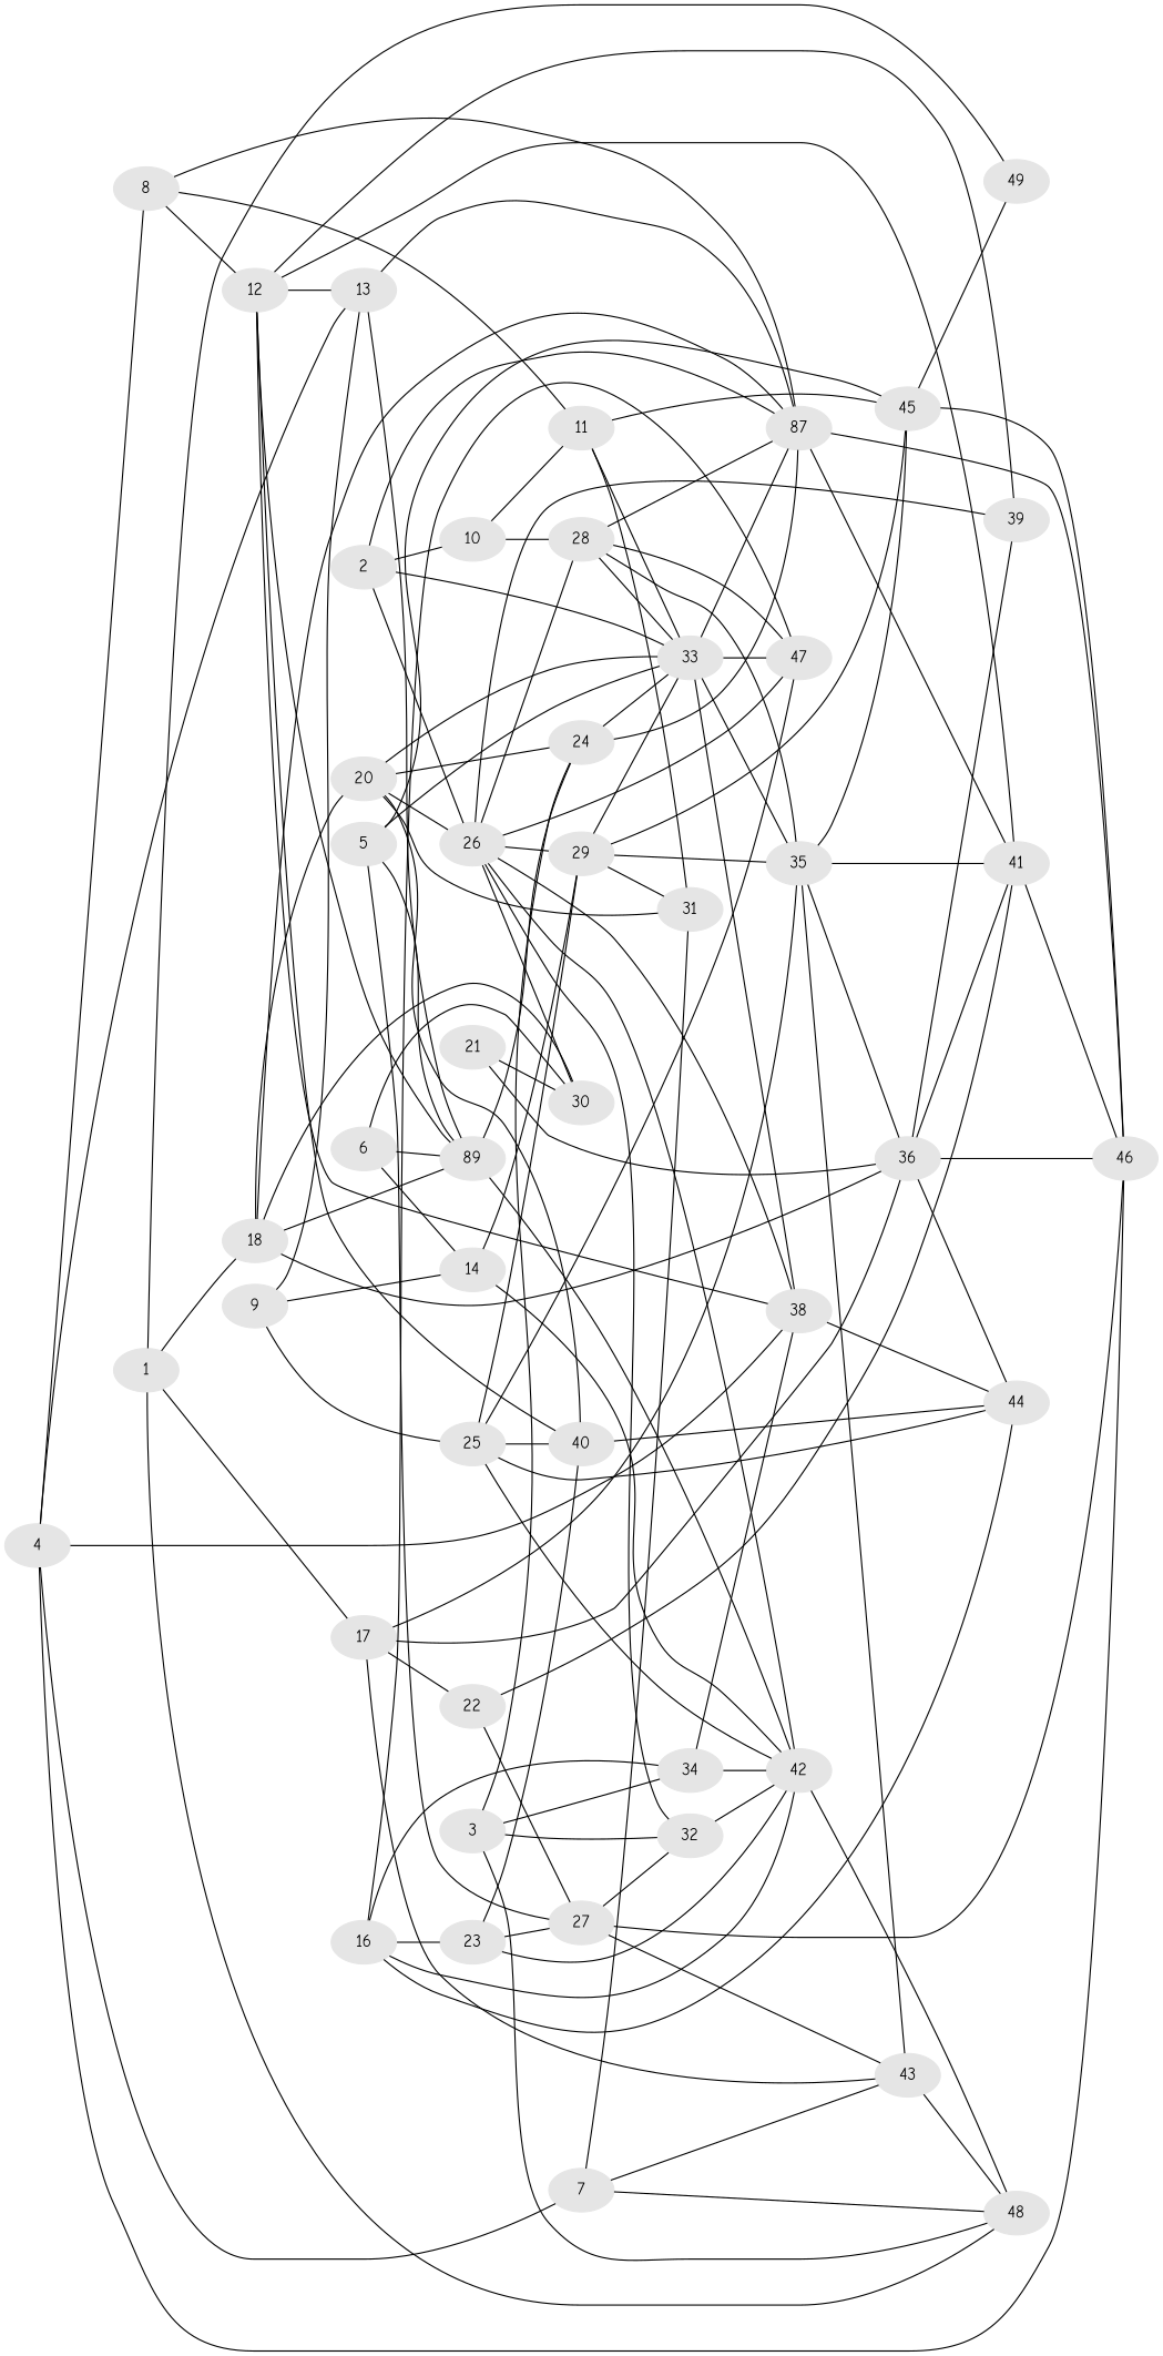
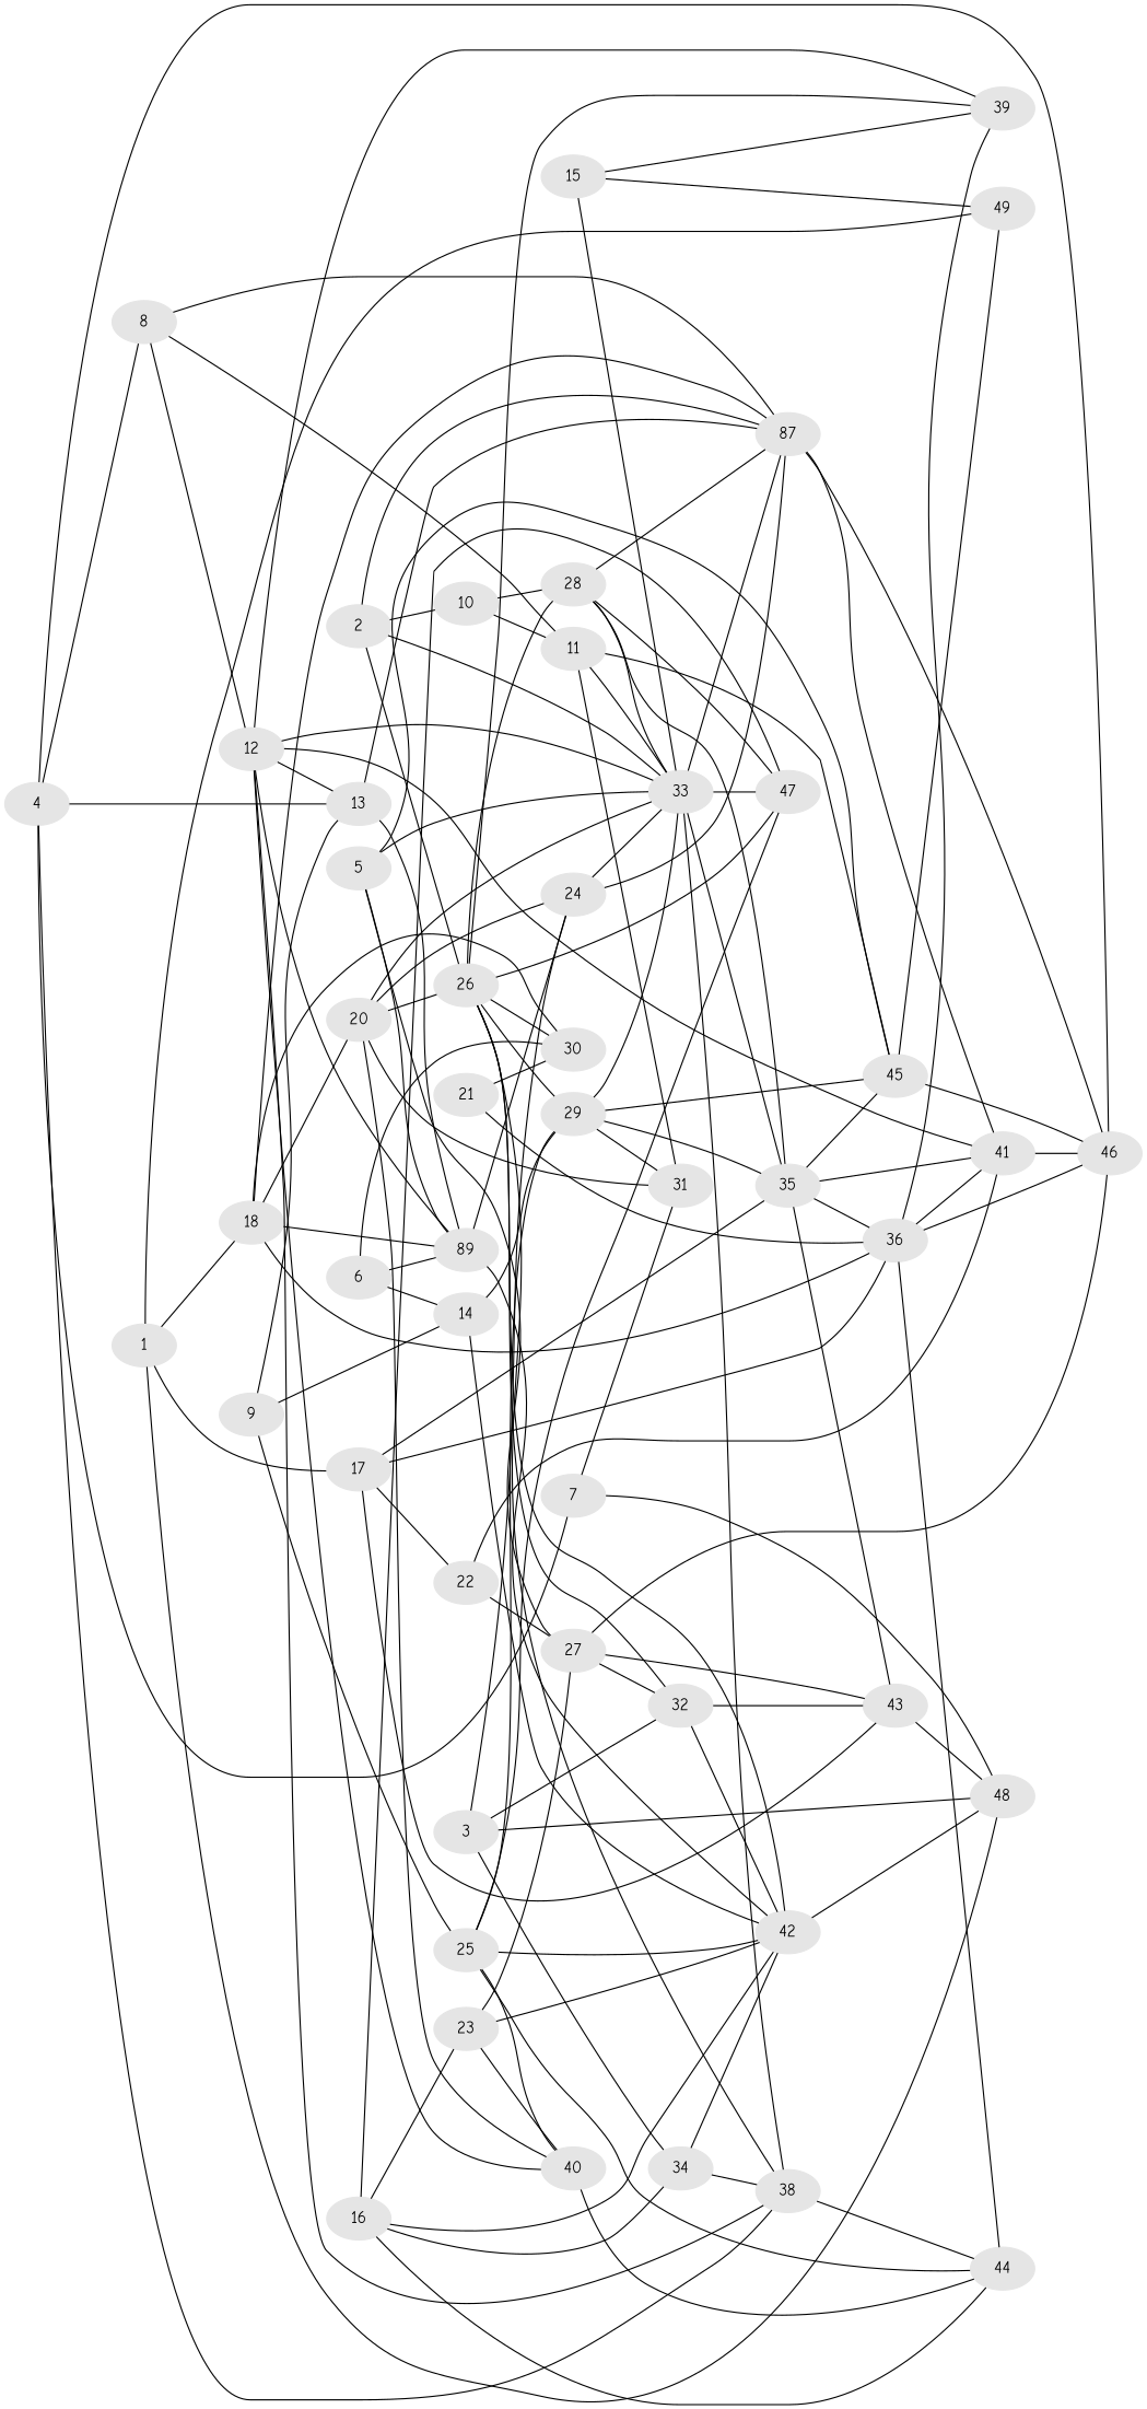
  graph {
    fontname="Comic Neue"
    rankdir=LR
    node [color=gray90 fontname="Comic Neue" style=filled]
    edge [fontname="Comic Neue" weight=1.0]
    1
    17
    18
    48
    49
    22
    35
    36
    43
    n10 [label=87]
    n11 [label=89]
    30
    20
    2
    10
    26
    33
    11
    28
    32
    38
    39
    29
    42
    47
    46
    41
    3
    24
    34
    4
    7
    8
    13
    31
    12
    44
    5
    27
    45
    6
    14
    40
    9
    25
+   15
    16
    23
    21
    1 -- 17
    1 -- 18
    1 -- 48
    1 -- 49
    17 -- 22
    17 -- 35
    17 -- 36
    17 -- 43
    18 -- 36 [weight=2.0]
    18 -- n10
    18 -- n11
    18 -- 30
    18 -- 20
    22 -- 41
    22 -- 27 [weight=2.0]
    35 -- 36
    35 -- 43
    35 -- 41
    35 -- 45
    36 -- 39
    36 -- 46 [weight=2.0]
    36 -- 41
    36 -- 44
    43 -- 48
    n10 -- 46
    n10 -- 41 [weight=2.0]
    n11 -- 42
    n11 -- 24
    20 -- 26
    20 -- 33
    20 -- 24
    20 -- 31
    20 -- 40
    2 -- n10
    2 -- 10
    2 -- 26
    2 -- 33
    10 -- 11
    10 -- 28
    26 -- 30 [weight=2.0]
    26 -- 28
    26 -- 32
    26 -- 38
    26 -- 39
    26 -- 29
    26 -- 42
    26 -- 47
    33 -- 35
    33 -- n10
    33 -- 38
    33 -- 47 [weight=2.0]
    11 -- 33
    11 -- 31
    11 -- 45
    28 -- 35
    28 -- n10
    28 -- 33
    28 -- 47
-   7 -- 43
+   32 -- 43
    32 -- 42
    38 -- 44
    29 -- 35 [weight=2.0]
    29 -- 33
    29 -- 31
    29 -- 45 [weight=3.0]
    42 -- 48
    41 -- 46
    3 -- 48
    3 -- 32
    3 -- 24
    3 -- 34
    24 -- n10
    24 -- 33
    34 -- 38
    34 -- 42
    4 -- 38
    4 -- 46
    4 -- 7
    4 -- 8
    4 -- 13
    7 -- 48
    7 -- 31
    8 -- n10 [weight=2.0]
    8 -- 11
    8 -- 12
    13 -- n10
    13 -- n11
    12 -- n11
+   12 -- 33
    12 -- 38
    12 -- 39
    12 -- 41
    12 -- 13
    12 -- 40
    5 -- n11
    5 -- 33
    5 -- 27
    5 -- 45
    27 -- 43
    27 -- 32
    27 -- 46
    45 -- 49
    45 -- 46
    6 -- n11
    6 -- 30
    6 -- 14
    14 -- 29 [weight=2.0]
    14 -- 42
    40 -- 44
    9 -- 13
    9 -- 14
    9 -- 25
    25 -- 29
    25 -- 42
    25 -- 47
    25 -- 44
    25 -- 40
+   15 -- 49 [weight=2.0]
+   15 -- 33
+   15 -- 39
    16 -- 42
    16 -- 47
    16 -- 34
    16 -- 44
    16 -- 23
    23 -- 42
    23 -- 27
    23 -- 40
    21 -- 36
    21 -- 30
  }
